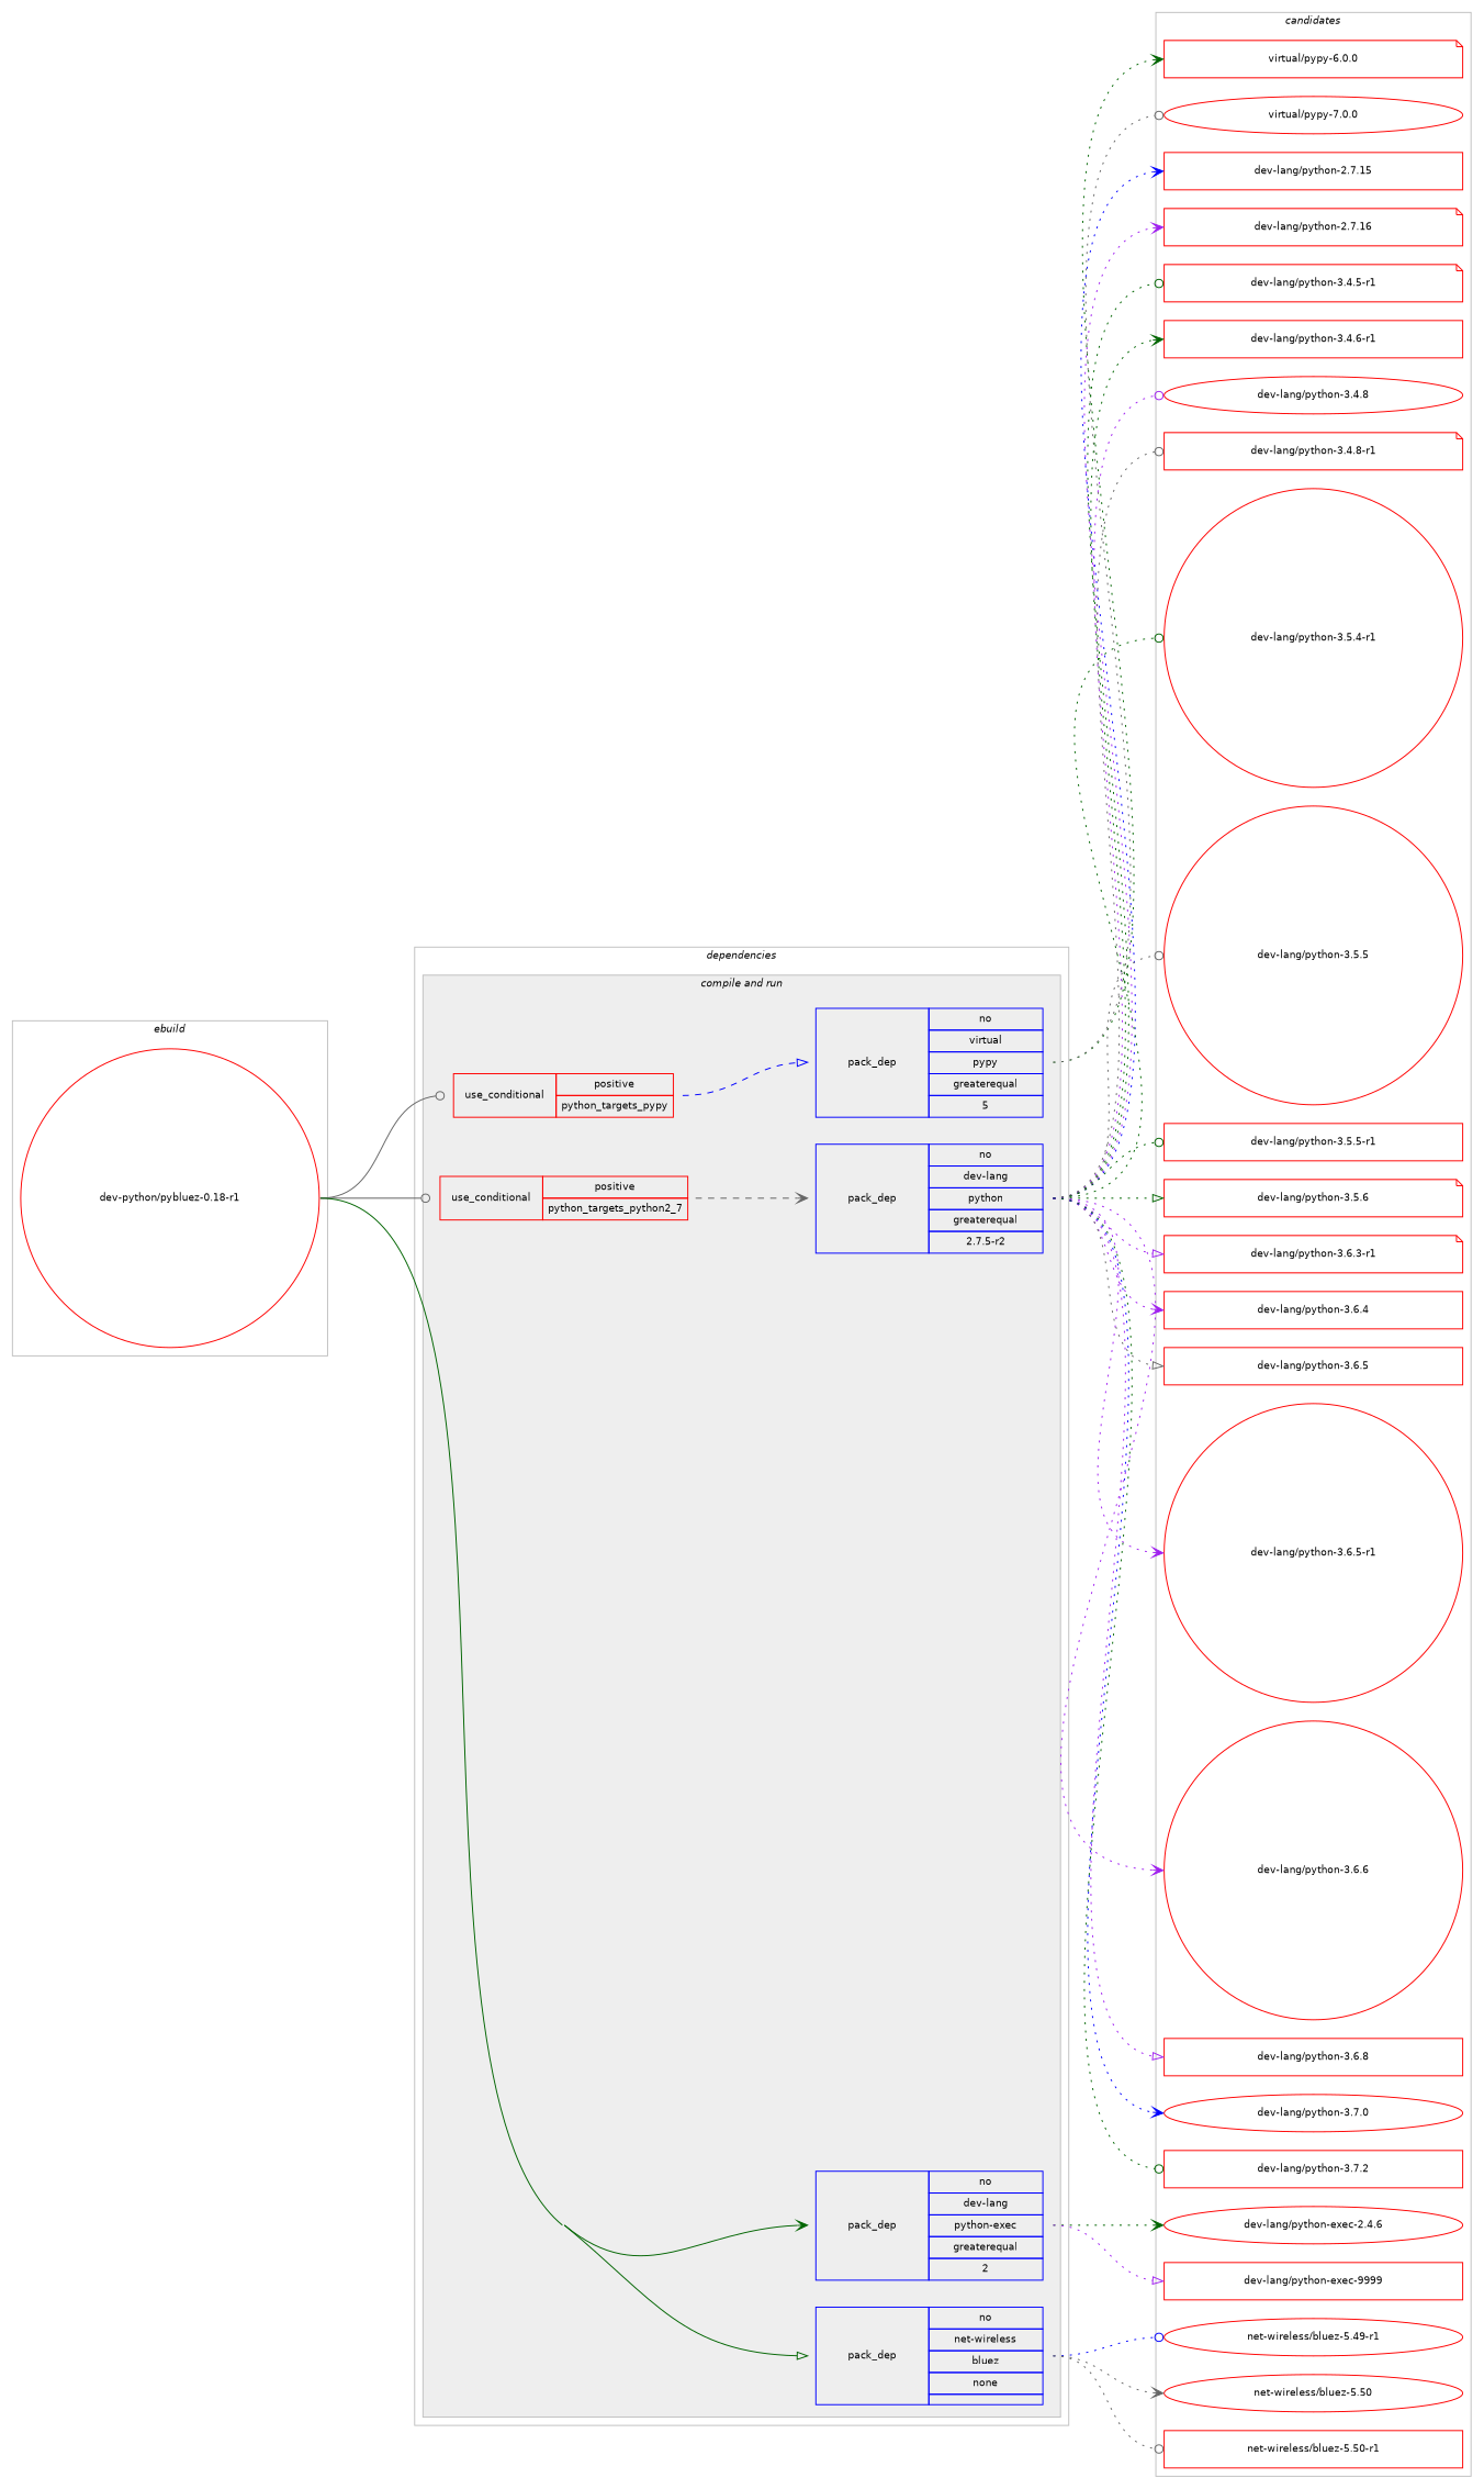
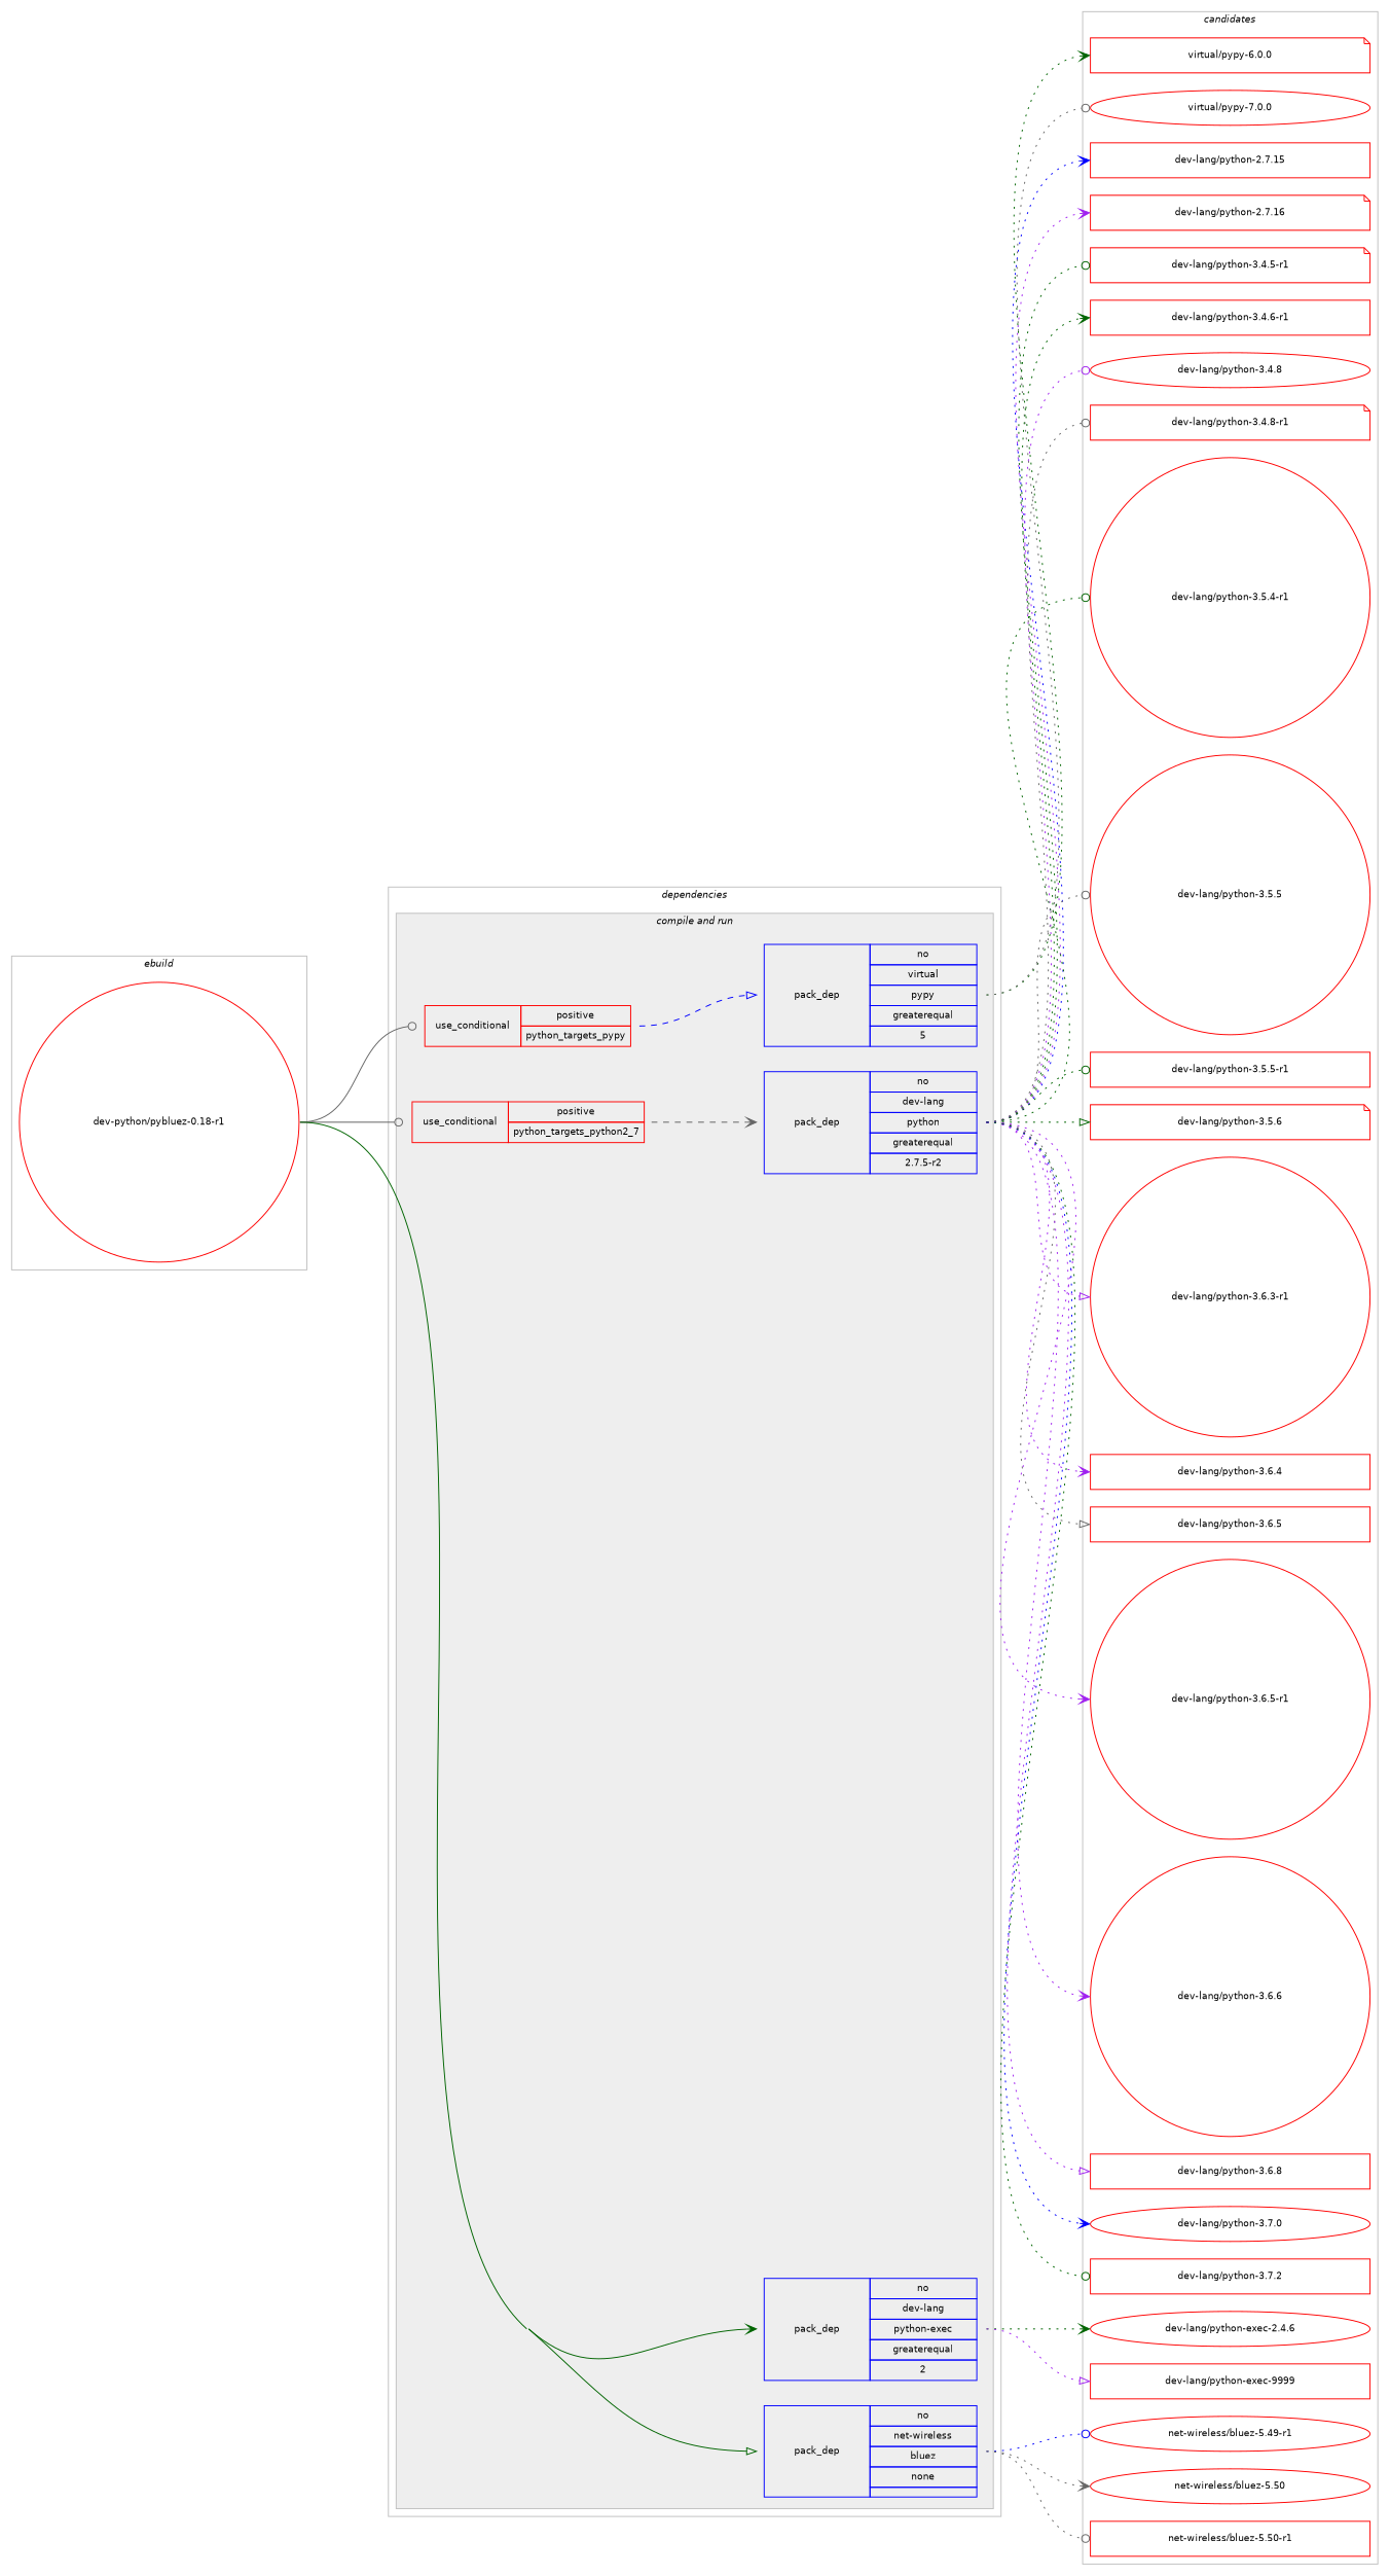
  digraph {
    compound=true
    concentrate=true
    fontname=Helvetica
    fontsize=10
    newrank=true
    rankdir=LR
    ranksep=1.5
    node [color=red fontname=Helvetica fontsize=10 shape=box]
    edge [arrowhead=odot color=darkgreen headport=w style=dotted tailport=e weight=100]
    n1 [label="dev-python/pybluez-0.18-r1" shape=circle width=4]
    n2 [color=blue label=<<TABLE BORDER="0" CELLBORDER="1" CELLSPACING="0" CELLPADDING="4" WIDTH="220"><TR><TD ROWSPAN="6" CELLPADDING="30">pack_dep</TD></TR><TR><TD WIDTH="110">no</TD></TR><TR><TD>virtual</TD></TR><TR><TD>pypy</TD></TR><TR><TD>greaterequal</TD></TR><TR><TD>5</TD></TR></TABLE>> shape=none]
    n3 [label=<<TABLE BORDER="0" CELLBORDER="1" CELLSPACING="0" CELLPADDING="4"><TR><TD ROWSPAN="3" CELLPADDING="10">use_conditional</TD></TR><TR><TD>positive</TD></TR><TR><TD>python_targets_pypy</TD></TR></TABLE>> shape=none]
    n4 [color=blue label=<<TABLE BORDER="0" CELLBORDER="1" CELLSPACING="0" CELLPADDING="4" WIDTH="220"><TR><TD ROWSPAN="6" CELLPADDING="30">pack_dep</TD></TR><TR><TD WIDTH="110">no</TD></TR><TR><TD>dev-lang</TD></TR><TR><TD>python</TD></TR><TR><TD>greaterequal</TD></TR><TR><TD>2.7.5-r2</TD></TR></TABLE>> shape=none]
    n5 [label=<<TABLE BORDER="0" CELLBORDER="1" CELLSPACING="0" CELLPADDING="4"><TR><TD ROWSPAN="3" CELLPADDING="10">use_conditional</TD></TR><TR><TD>positive</TD></TR><TR><TD>python_targets_python2_7</TD></TR></TABLE>> shape=none]
    n6 [color=blue label=<<TABLE BORDER="0" CELLBORDER="1" CELLSPACING="0" CELLPADDING="4" WIDTH="220"><TR><TD ROWSPAN="6" CELLPADDING="30">pack_dep</TD></TR><TR><TD WIDTH="110">no</TD></TR><TR><TD>dev-lang</TD></TR><TR><TD>python-exec</TD></TR><TR><TD>greaterequal</TD></TR><TR><TD>2</TD></TR></TABLE>> shape=none]
    n7 [color=blue label=<<TABLE BORDER="0" CELLBORDER="1" CELLSPACING="0" CELLPADDING="4" WIDTH="220"><TR><TD ROWSPAN="6" CELLPADDING="30">pack_dep</TD></TR><TR><TD WIDTH="110">no</TD></TR><TR><TD>net-wireless</TD></TR><TR><TD>bluez</TD></TR><TR><TD>none</TD></TR><TR><TD></TD></TR></TABLE>> shape=none]
    n8 [label="virtual/pypy-6.0.0" shape=note width=4]
    n9 [label="virtual/pypy-7.0.0" shape=ellipse width=4]
    n10 [label="dev-lang/python-2.7.15" width=4]
    n11 [label="dev-lang/python-2.7.16" shape=note width=4]
    n12 [label="dev-lang/python-3.4.5-r1" shape=note width=4]
    n13 [label="dev-lang/python-3.4.6-r1" width=4]
    n14 [label="dev-lang/python-3.4.8" shape=ellipse width=4]
    n15 [label="dev-lang/python-3.4.8-r1" shape=note width=4]
    n16 [label="dev-lang/python-3.5.4-r1" shape=circle width=4]
    n17 [label="dev-lang/python-3.5.5" shape=circle width=4]
    n18 [label="dev-lang/python-3.5.5-r1" width=4]
    n19 [label="dev-lang/python-3.5.6" shape=note width=4]
-   n20 [label="dev-lang/python-3.6.3-r1" shape=note width=4]
+   n20 [label="dev-lang/python-3.6.3-r1" shape=circle width=4]
    n21 [label="dev-lang/python-3.6.4" width=4]
    n22 [label="dev-lang/python-3.6.5" width=4]
    n23 [label="dev-lang/python-3.6.5-r1" shape=circle width=4]
    n24 [label="dev-lang/python-3.6.6" shape=circle width=4]
    n25 [label="dev-lang/python-3.6.8" width=4]
    n26 [label="dev-lang/python-3.7.0" shape=ellipse width=4]
    n27 [label="dev-lang/python-3.7.2" width=4]
    n28 [label="dev-lang/python-exec-2.4.6" shape=ellipse width=4]
    n29 [label="dev-lang/python-exec-9999" width=4]
    n30 [label="net-wireless/bluez-5.49-r1" shape=ellipse width=4]
    n31 [label="net-wireless/bluez-5.50" shape=ellipse width=4]
    n32 [label="net-wireless/bluez-5.50-r1" width=4]
    subgraph cluster_1 {
      color=gray
      label=<<i>ebuild</i>>
      rank=same
      n1
    }
    subgraph cluster_2 {
      color=gray
      label=<<i>dependencies</i>>
      subgraph cluster_3 {
        color=gray
        fillcolor="#eeeeee"
        label=<<i>compile</i>>
        style=filled
      }
      subgraph cluster_4 {
        color=gray
        fillcolor="#eeeeee"
        label=<<i>compile and run</i>>
        style=filled
        subgraph sub_5 {
          color=gray
          fillcolor="#eeeeee"
          label=<<i>compile and run</i>>
          style=filled
          n3
          subgraph sub_6 {
            color=gray
            fillcolor="#eeeeee"
            label=<<i>compile and run</i>>
            style=filled
            n2
          }
        }
        subgraph sub_7 {
          color=gray
          fillcolor="#eeeeee"
          label=<<i>compile and run</i>>
          style=filled
          n5
          subgraph sub_8 {
            color=gray
            fillcolor="#eeeeee"
            label=<<i>compile and run</i>>
            style=filled
            n4
          }
        }
        subgraph sub_9 {
          color=gray
          fillcolor="#eeeeee"
          label=<<i>compile and run</i>>
          style=filled
          n6
        }
        subgraph sub_10 {
          color=gray
          fillcolor="#eeeeee"
          label=<<i>compile and run</i>>
          style=filled
          n7
        }
      }
      subgraph cluster_11 {
        color=gray
        fillcolor="#eeeeee"
        label=<<i>run</i>>
        style=filled
      }
    }
    subgraph cluster_12 {
      color=gray
      label=<<i>candidates</i>>
      rank=same
      subgraph sub_13 {
        color=black
        label=<<i>candidates</i>>
        nodesep=1
        rank=same
        n8
        n9
      }
      subgraph sub_14 {
        color=black
        label=<<i>candidates</i>>
        nodesep=1
        rank=same
        n10
        n11
        n12
        n13
        n14
        n15
        n16
        n17
        n18
        n19
        n20
        n21
        n22
        n23
        n24
        n25
        n26
        n27
      }
      subgraph sub_15 {
        color=black
        label=<<i>candidates</i>>
        nodesep=1
        rank=same
        n28
        n29
      }
      subgraph sub_16 {
        color=black
        label=<<i>candidates</i>>
        nodesep=1
        rank=same
        n30
        n31
        n32
      }
    }
    n1 -> n3 [color=gray40 style=solid weight=20]
    n1 -> n5 [color=gray40 style=solid weight=20]
    n1 -> n6 [arrowhead=vee style=solid weight=20]
    n1 -> n7 [arrowhead=onormal style=solid weight=20]
    n2 -> n8 [arrowhead=vee]
    n2 -> n9 [color=gray40]
    n3 -> n2 [arrowhead=onormal color=blue style=dashed weight=20]
    n4 -> n10 [arrowhead=vee color=blue]
    n4 -> n11 [arrowhead=vee color=purple]
    n4 -> n12
    n4 -> n13 [arrowhead=vee]
    n4 -> n14 [color=purple]
    n4 -> n15 [color=gray40]
    n4 -> n16
    n4 -> n17 [color=gray40]
    n4 -> n18
    n4 -> n19 [arrowhead=onormal]
    n4 -> n20 [arrowhead=onormal color=purple]
    n4 -> n21 [arrowhead=vee color=purple]
    n4 -> n22 [arrowhead=onormal color=gray40]
    n4 -> n23 [arrowhead=vee color=purple]
    n4 -> n24 [arrowhead=vee color=purple]
    n4 -> n25 [arrowhead=onormal color=purple]
    n4 -> n26 [arrowhead=vee color=blue]
    n4 -> n27
    n5 -> n4 [arrowhead=vee color=gray40 style=dashed weight=20]
    n6 -> n28 [arrowhead=vee]
    n6 -> n29 [arrowhead=onormal color=purple]
    n7 -> n30 [color=blue]
    n7 -> n31 [arrowhead=vee color=gray40]
    n7 -> n32 [color=gray40]
  }
